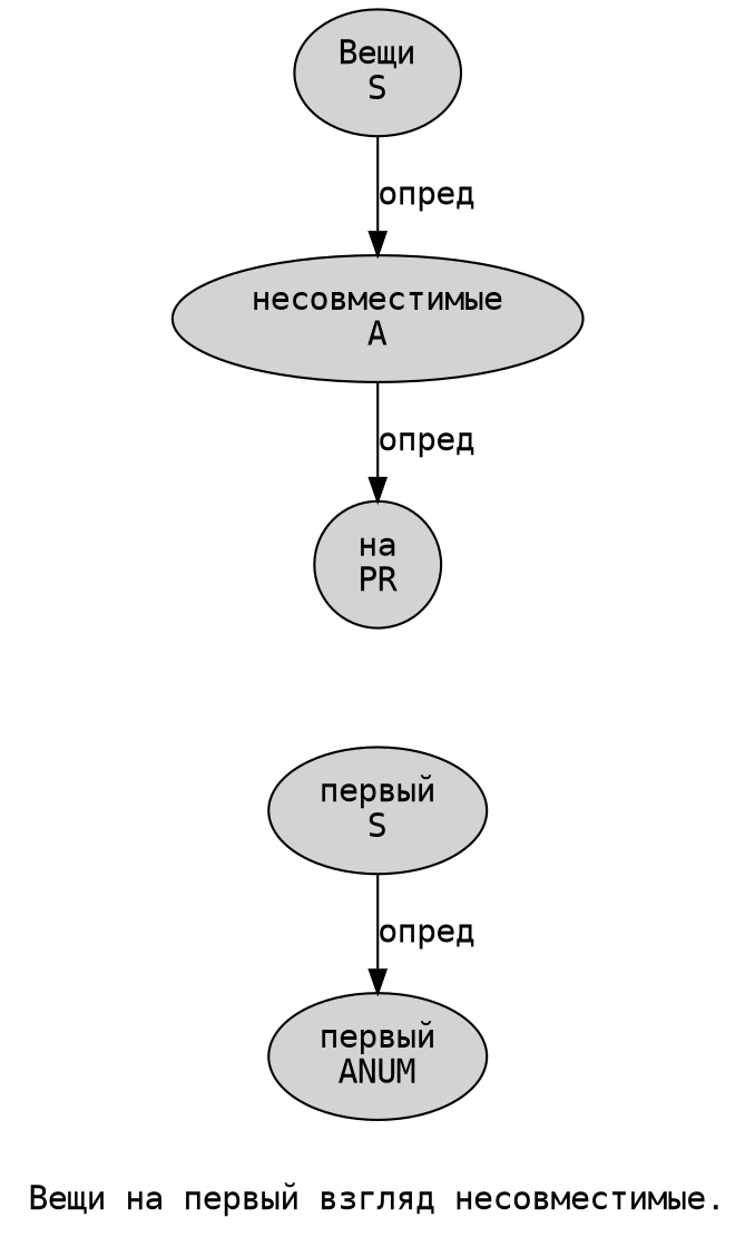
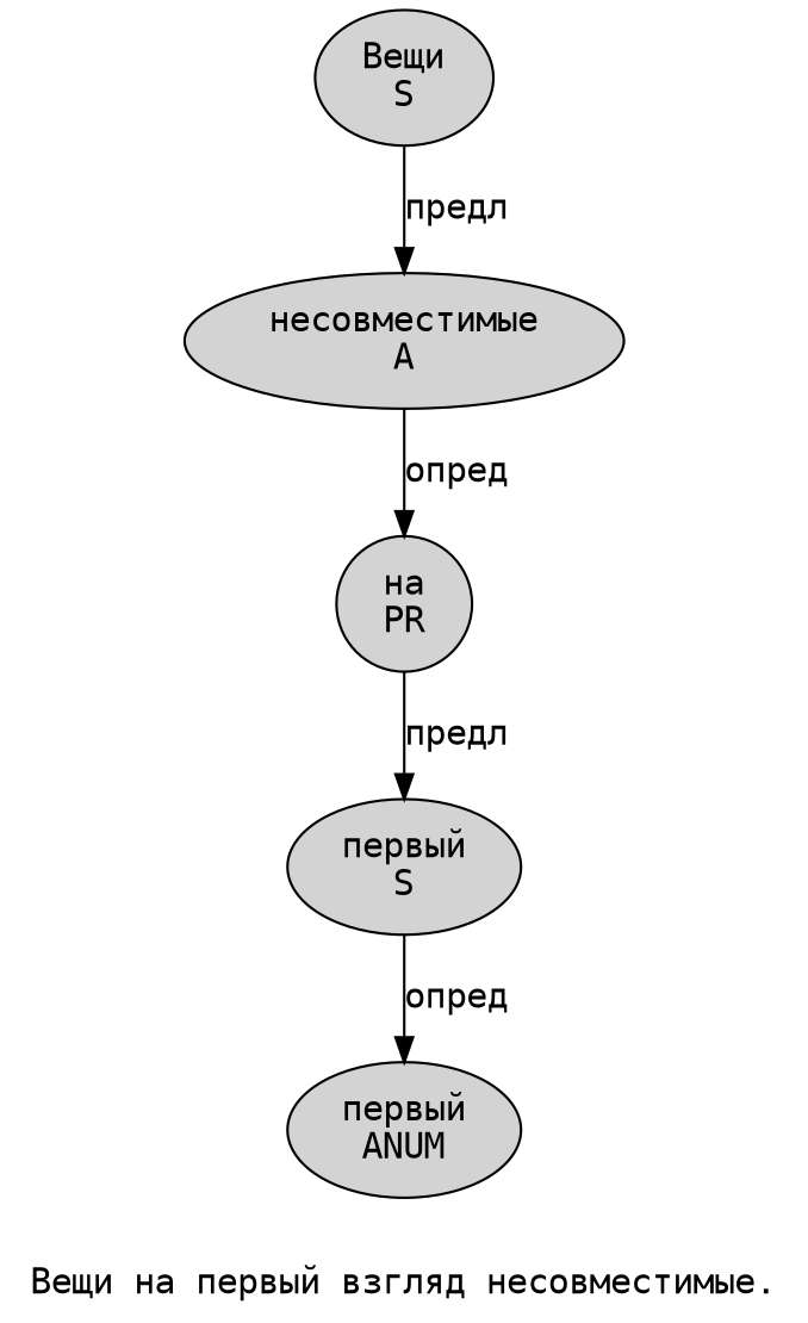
  digraph {
    fontname="DejaVu Sans Mono"
    label="Вещи на первый взгляд несовместимые."
    node [fillcolor=lightgray fontname="DejaVu Sans Mono" penwidth=1 shape=ellipse style=filled]
    edge [fontname="DejaVu Sans Mono"]
    n1 [label="Вещи\nS"]
    n2 [label="несовместимые\nA"]
    n3 [label="на\nPR"]
    n4 [label="первый\nS"]
    n5 [label="первый\nANUM"]
-   n1 -> n2 [label="опред"]
+   n1 -> n2 [label="предл"]
    n2 -> n3 [label="опред"]
+   n3 -> n4 [label="предл"]
    n4 -> n5 [label="опред"]
  }
